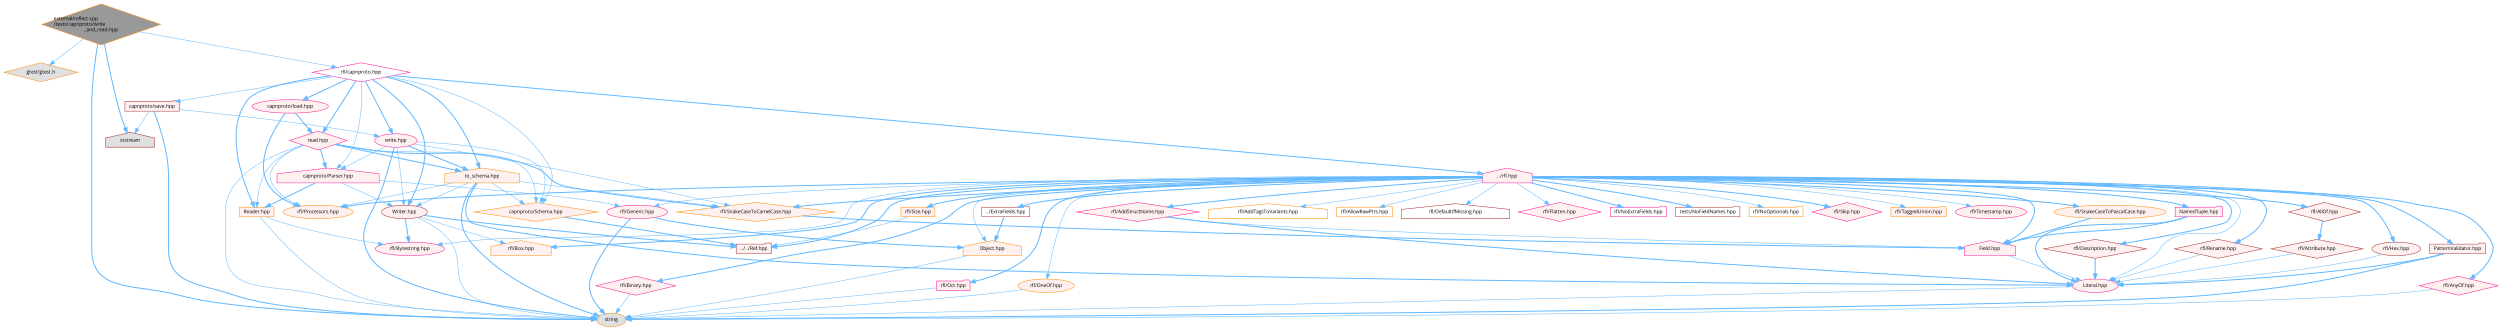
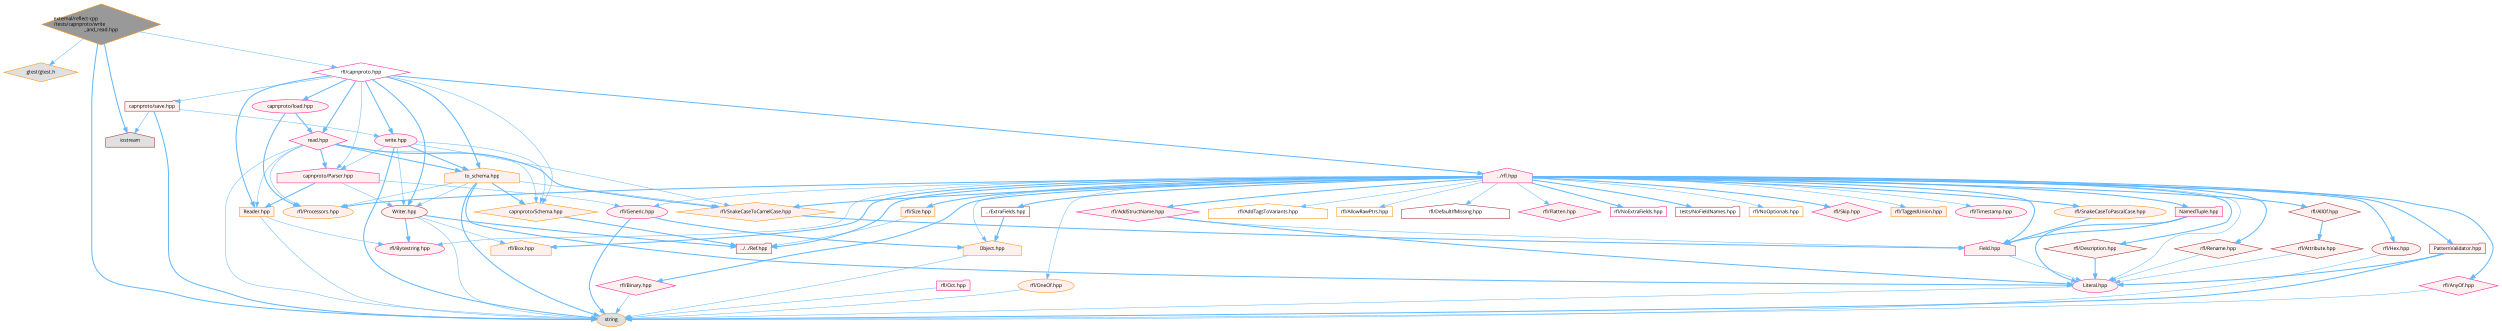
  digraph {
    fontname="Open Sans"
    node [color=deeppink fillcolor="#FFF0F0" fontname="Open Sans" fontsize=10 shape=diamond style=filled]
    edge [color=steelblue1 fontname="Open Sans" fontsize=10 labelfontname=Helvetica labelfontsize=10 style=bold]
    n1 [color=darkorange fillcolor=grey60 fontcolor=black height=0.2 label="external/reflect-cpp\l/tests/capnproto/write\l_and_read.hpp" width=0.4]
    n2 [color=darkorange fillcolor="#E0E0E0" height=0.2 label="gtest/gtest.h" width=0.4]
    n3 [color=brown fillcolor="#E0E0E0" height=0.2 label=iostream shape=house width=0.4]
    n4 [fillcolor=white height=0.2 label="rfl/capnproto.hpp" width=0.4]
    n5 [color=darkorange fillcolor="#E0E0E0" height=0.2 label=string shape=ellipse width=0.4]
    n6 [height=0.2 label="../rfl.hpp" shape=house width=0.4]
    n7 [height=0.2 label="capnproto/Parser.hpp" shape=house width=0.4]
    n8 [color=darkorange height=0.2 label="Reader.hpp" shape=folder width=0.4]
    n9 [color=brown height=0.2 label="Writer.hpp" shape=ellipse width=0.4]
    n10 [color=darkorange height=0.2 label="capnproto/Schema.hpp" width=0.4]
    n11 [height=0.2 label="capnproto/load.hpp" shape=ellipse width=0.4]
    n12 [height=0.2 label="read.hpp" width=0.4]
    n13 [color=darkorange height=0.2 label="to_schema.hpp" shape=house width=0.4]
    n14 [color=brown height=0.2 label="capnproto/save.hpp" shape=folder width=0.4]
    n15 [height=0.2 label="write.hpp" shape=ellipse width=0.4]
    n16 [height=0.2 label="rfl/AddStructName.hpp" width=0.4]
    n17 [height=0.2 label="Field.hpp" shape=house width=0.4]
    n18 [height=0.2 label="Literal.hpp" shape=ellipse width=0.4]
    n19 [color=darkorange fillcolor=white height=0.2 label="rfl/AddTagsToVariants.hpp" shape=house width=0.4]
    n20 [color=brown height=0.2 label="rfl/AllOf.hpp" width=0.4]
    n21 [color=darkorange fillcolor=white height=0.2 label="rfl/AllowRawPtrs.hpp" shape=folder width=0.4]
    n22 [height=0.2 label="rfl/AnyOf.hpp" width=0.4]
    n23 [height=0.2 label="rfl/Binary.hpp" width=0.4]
    n24 [color=darkorange height=0.2 label="rfl/Box.hpp" shape=house width=0.4]
    n25 [height=0.2 label="rfl/Bytestring.hpp" shape=ellipse width=0.4]
    n26 [color=brown fillcolor=white height=0.2 label="rfl/DefaultIfMissing.hpp" shape=house width=0.4]
    n27 [color=brown height=0.2 label="rfl/Description.hpp" width=0.4]
    n28 [color=brown fillcolor=white height=0.2 label="../ExtraFields.hpp" shape=folder width=0.4]
    n29 [color=darkorange height=0.2 label="Object.hpp" shape=house width=0.4]
    n30 [height=0.2 label="rfl/Flatten.hpp" width=0.4]
    n31 [height=0.2 label="rfl/Generic.hpp" shape=ellipse width=0.4]
    n32 [color=brown height=0.2 label="rfl/Hex.hpp" shape=ellipse width=0.4]
    n33 [height=0.2 label="NamedTuple.hpp" shape=folder width=0.4]
    n34 [fillcolor=white height=0.2 label="rfl/NoExtraFields.hpp" shape=folder width=0.4]
    n35 [color=brown fillcolor=white height=0.2 label="tests/NoFieldNames.hpp" shape=folder width=0.4]
    n36 [color=darkorange fillcolor=white height=0.2 label="rfl/NoOptionals.hpp" shape=folder width=0.4]
    n37 [height=0.2 label="rfl/Oct.hpp" shape=folder width=0.4]
    n38 [color=darkorange height=0.2 label="rfl/OneOf.hpp" shape=ellipse width=0.4]
    n39 [color=brown height=0.2 label="PatternValidator.hpp" shape=folder width=0.4]
    n40 [color=darkorange height=0.2 label="rfl/Processors.hpp" shape=ellipse width=0.4]
    n41 [color=brown height=0.2 label="../../Ref.hpp" shape=folder width=0.4]
    n42 [color=brown height=0.2 label="rfl/Rename.hpp" width=0.4]
    n43 [color=darkorange height=0.2 label="rfl/Size.hpp" shape=folder width=0.4]
    n44 [height=0.2 label="rfl/Skip.hpp" width=0.4]
    n45 [color=darkorange height=0.2 label="rfl/SnakeCaseToCamelCase.hpp" width=0.4]
    n46 [color=darkorange height=0.2 label="rfl/SnakeCaseToPascalCase.hpp" shape=ellipse width=0.4]
    n47 [color=darkorange height=0.2 label="rfl/TaggedUnion.hpp" shape=folder width=0.4]
    n48 [height=0.2 label="rfl/Timestamp.hpp" shape=ellipse width=0.4]
    n49 [color=brown height=0.2 label="rfl/Attribute.hpp" width=0.4]
    n1 -> n2 [style=solid]
    n1 -> n3
    n1 -> n4 [style=solid]
    n1 -> n5
    n4 -> n6
    n4 -> n7 [style=solid]
    n4 -> n8
    n4 -> n9
    n4 -> n10 [style=solid]
    n4 -> n11
    n4 -> n12
    n4 -> n13
    n4 -> n14 [style=solid]
    n4 -> n15
    n6 -> n16
    n6 -> n17
    n6 -> n18 [style=solid]
    n6 -> n19 [style=solid]
    n6 -> n20
    n6 -> n21 [style=solid]
    n6 -> n22
    n6 -> n23
    n6 -> n24
    n6 -> n25 [style=solid]
    n6 -> n26 [style=solid]
    n6 -> n27
    n6 -> n28
    n6 -> n29 [style=solid]
    n6 -> n30 [style=solid]
    n6 -> n31 [style=solid]
    n6 -> n32
    n6 -> n33
    n6 -> n34
    n6 -> n35
    n6 -> n36 [style=solid]
-   n6 -> n37
    n6 -> n38 [style=solid]
    n6 -> n39
    n6 -> n40
    n6 -> n41
    n6 -> n42
    n6 -> n43
    n6 -> n44
    n6 -> n45
    n6 -> n46
    n6 -> n47 [style=solid]
    n6 -> n48 [style=solid]
    n7 -> n8
    n7 -> n9 [style=solid]
    n7 -> n31 [style=solid]
    n8 -> n5 [style=solid]
    n8 -> n25 [style=solid]
    n9 -> n5 [style=solid]
    n9 -> n24 [style=solid]
    n9 -> n25
    n9 -> n41
    n10 -> n41
    n11 -> n12
    n11 -> n40
    n12 -> n5 [style=solid]
    n12 -> n7
    n12 -> n8 [style=solid]
    n12 -> n10 [style=solid]
    n12 -> n13
    n12 -> n40 [style=solid]
    n12 -> n45
    n13 -> n5
    n13 -> n9 [style=solid]
-   n13 -> n10 [style=solid]
+   n13 -> n10
    n13 -> n18
    n13 -> n40 [style=solid]
    n13 -> n45 [style=solid]
    n14 -> n3 [style=solid]
    n14 -> n5
    n14 -> n15 [style=solid]
    n15 -> n5
    n15 -> n7 [style=solid]
    n15 -> n9 [style=solid]
    n15 -> n10 [style=solid]
    n15 -> n13
    n15 -> n45 [style=solid]
    n16 -> n17 [style=solid]
    n16 -> n18
    n17 -> n18 [style=solid]
    n18 -> n5 [style=solid]
    n20 -> n49
    n22 -> n5 [style=solid]
    n23 -> n5 [style=solid]
    n27 -> n18
    n28 -> n29
    n29 -> n5 [style=solid]
    n31 -> n5
    n31 -> n29
-   n32 -> n18 [style=solid]
+   n32 -> n5 [style=solid]
    n33 -> n17
    n33 -> n18
    n37 -> n5 [style=solid]
    n38 -> n5 [style=solid]
    n39 -> n5
    n39 -> n18
    n42 -> n18 [style=solid]
    n43 -> n41 [style=solid]
    n45 -> n17
    n46 -> n17
    n49 -> n18 [style=solid]
  }
